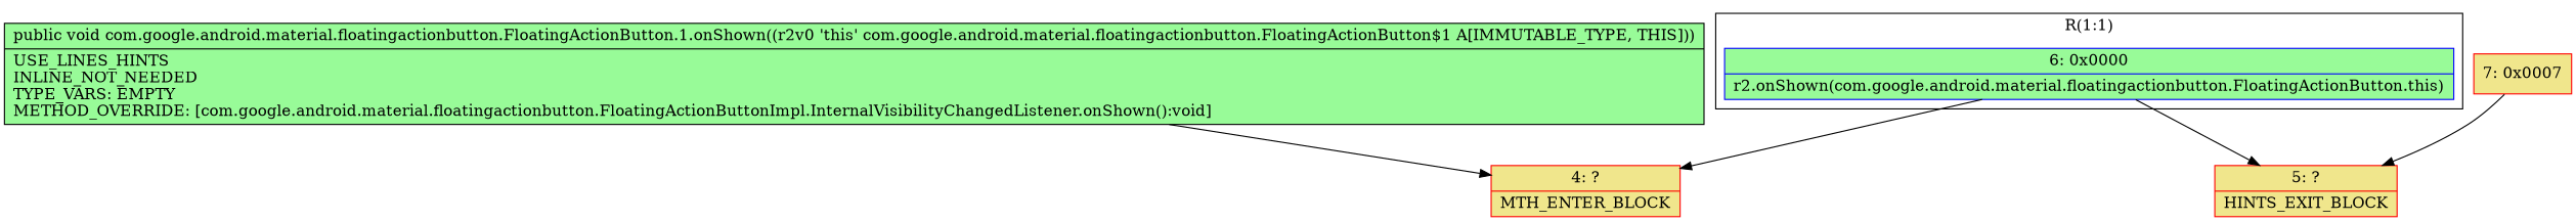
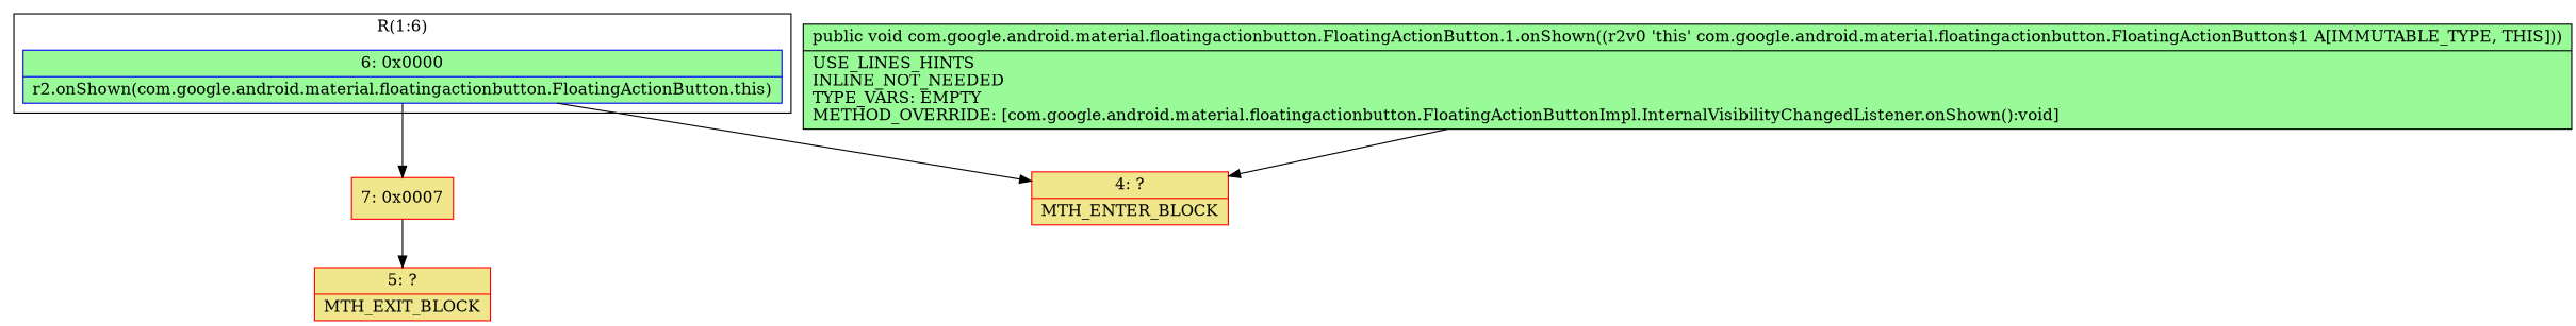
  digraph {
    node [color=red fillcolor=khaki shape=record style=filled]
    n1 [color=blue fillcolor=palegreen label="{6\:\ 0x0000|r2.onShown(com.google.android.material.floatingactionbutton.FloatingActionButton.this)\l}"]
    n2 [label="{7\:\ 0x0007}"]
    n3 [label="{4\:\ ?|MTH_ENTER_BLOCK\l}"]
-   n4 [label="{5\:\ ?|HINTS_EXIT_BLOCK\l}"]
+   n4 [label="{5\:\ ?|MTH_EXIT_BLOCK\l}"]
    n5 [fillcolor=palegreen label="{public void com.google.android.material.floatingactionbutton.FloatingActionButton.1.onShown((r2v0 'this' com.google.android.material.floatingactionbutton.FloatingActionButton$1 A[IMMUTABLE_TYPE, THIS]))  | USE_LINES_HINTS\lINLINE_NOT_NEEDED\lTYPE_VARS: EMPTY\lMETHOD_OVERRIDE: [com.google.android.material.floatingactionbutton.FloatingActionButtonImpl.InternalVisibilityChangedListener.onShown():void]\l}" color=""]
    subgraph cluster_1 {
-     label="R(1:1)"
+     label="R(1:6)"
      n1
    }
-   n1 -> n4
+   n1 -> n2
    n1 -> n3
    n2 -> n4
    n5 -> n3
  }
